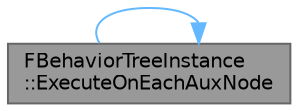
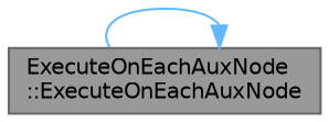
  digraph {
    rankdir=LR
-   n1 [color=gray40 fillcolor=grey60 fontcolor=black fontname=Helvetica fontsize=10 height=0.2 label="FBehaviorTreeInstance\l::ExecuteOnEachAuxNode" shape=box style=filled width=0.4]
+   n1 [color=gray40 fillcolor=grey60 fontcolor=black fontname=Helvetica fontsize=10 height=0.2 label="ExecuteOnEachAuxNode\l::ExecuteOnEachAuxNode" shape=box style=filled width=0.4]
    n1 -> n1 [color=steelblue1 fontname=Helvetica fontsize=10 labelfontname=Helvetica labelfontsize=10 style=solid]
  }
